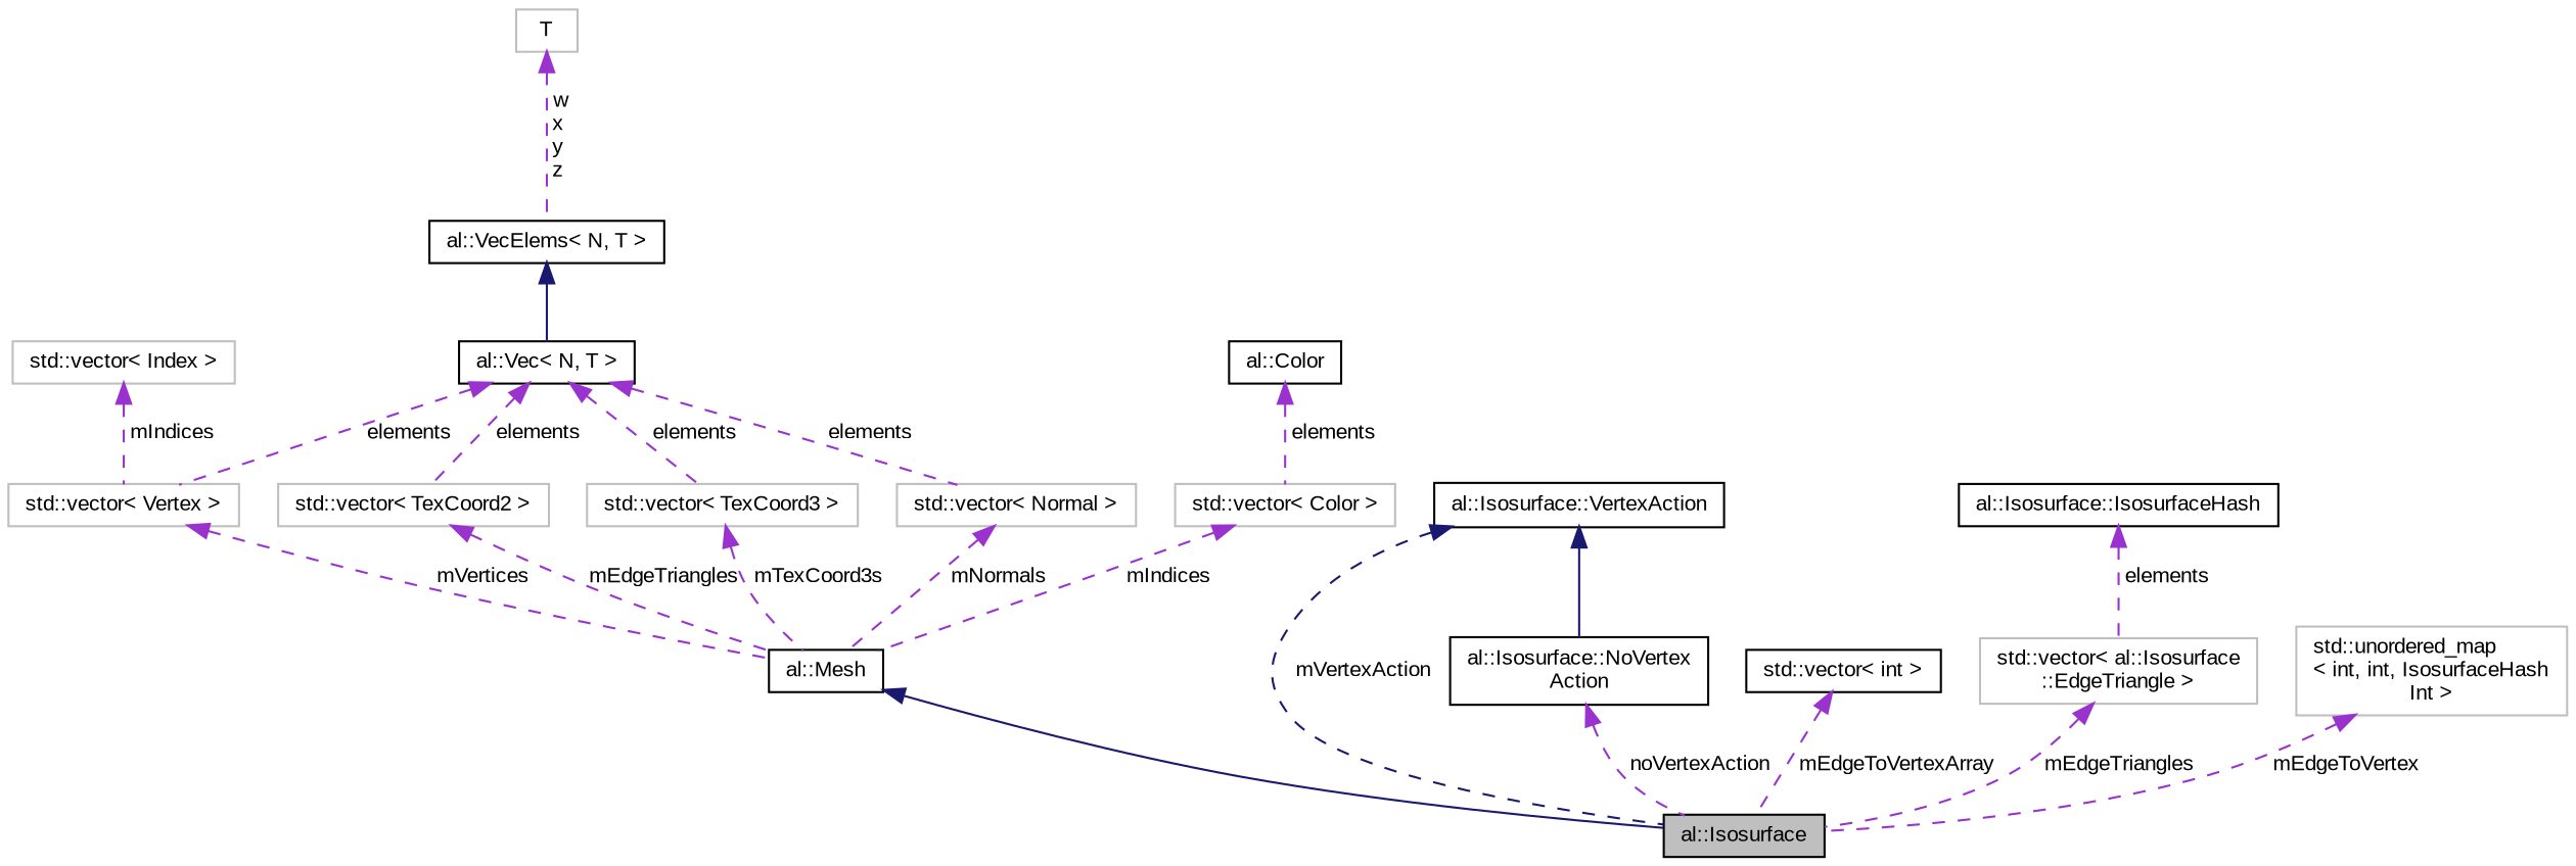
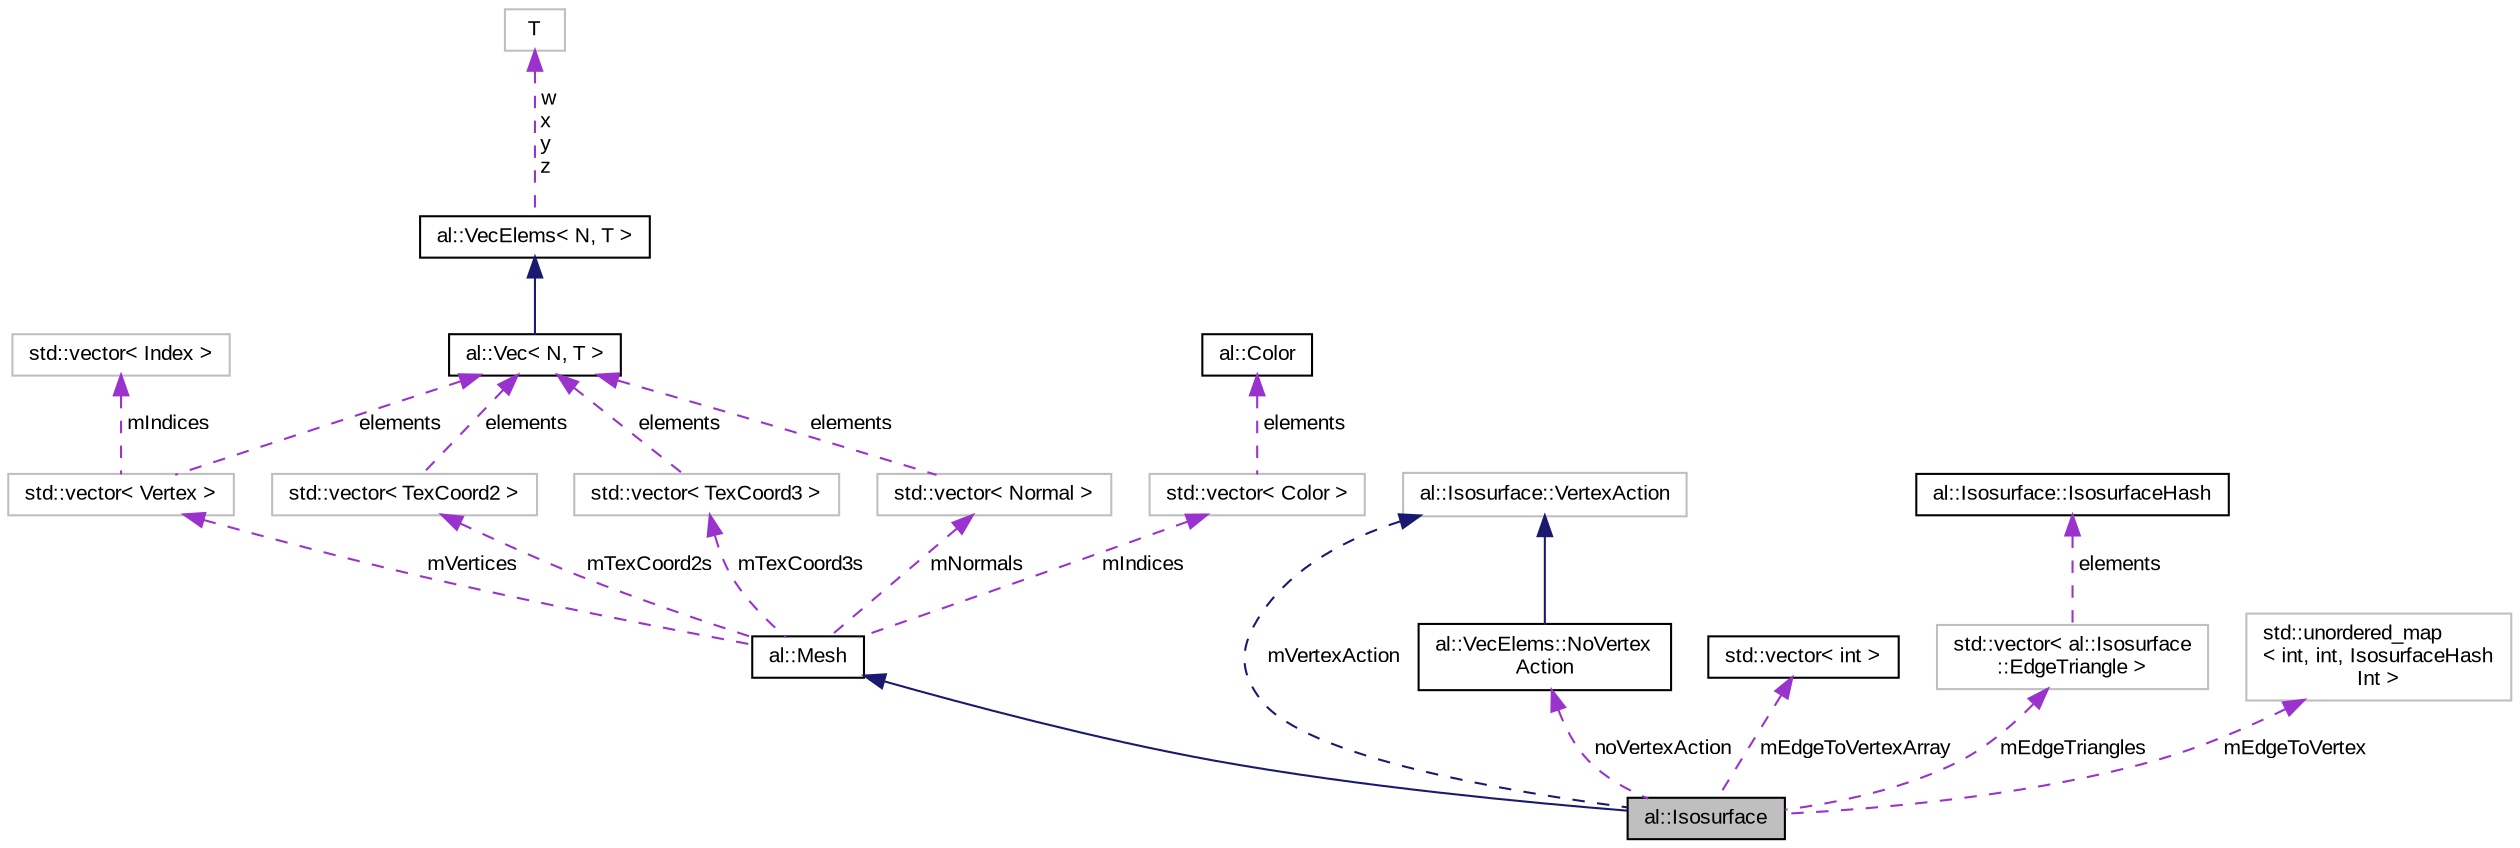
  digraph {
    fontname="Liberation Sans"
    rankdir=TB
    node [color=black fontname="Liberation Sans" fontsize=10 shape=record]
    edge [color=darkorchid3 dir=back fontname="Liberation Sans" fontsize=10 labelfontname="FreeSans.ttf" labelfontsize=10 style=dashed]
    n1 [fillcolor=grey75 fontcolor=black height=0.2 label="al::Isosurface" style=filled width=0.4]
    n2 [height=0.2 label="al::Mesh" width=0.4]
    n3 [color=grey75 height=0.2 label="std::vector\< TexCoord2 \>" width=0.4]
    n4 [height=0.2 label="al::Vec\< N, T \>" width=0.4]
    n5 [color=grey75 height=0.2 label="std::vector\< TexCoord3 \>" width=0.4]
    n6 [color=grey75 height=0.2 label="std::vector\< Normal \>" width=0.4]
    n7 [color=grey75 height=0.2 label="std::vector\< Vertex \>" width=0.4]
    n8 [height=0.2 label="al::VecElems\< N, T \>" width=0.4]
    n9 [color=grey75 height=0.2 label=T width=0.4]
    n10 [color=grey75 height=0.2 label="std::vector\< Color \>" width=0.4]
    n11 [height=0.2 label="al::Color" width=0.4]
    n12 [color=grey75 height=0.2 label="std::vector\< Index \>" width=0.4]
-   n13 [height=0.2 label="al::Isosurface::NoVertex\lAction" width=0.4]
-   n14 [height=0.2 label="al::Isosurface::VertexAction" width=0.4]
+   n13 [height=0.2 label="al::VecElems::NoVertex\lAction" width=0.4]
+   n14 [color=grey75 height=0.2 label="al::Isosurface::VertexAction" width=0.4]
    n15 [height=0.2 label="std::vector\< int \>" width=0.4]
    n16 [color=grey75 height=0.2 label="std::vector\< al::Isosurface\l::EdgeTriangle \>" width=0.4]
    n17 [height=0.2 label="al::Isosurface::IsosurfaceHash" width=0.4]
    n18 [color=grey75 height=0.2 label="std::unordered_map\l\< int, int, IsosurfaceHash\lInt \>" width=0.4]
    n2 -> n1 [color=midnightblue style=solid]
-   n3 -> n2 [label=" mEdgeTriangles"]
+   n3 -> n2 [label=" mTexCoord2s"]
    n4 -> n3 [label=" elements"]
    n4 -> n5 [label=" elements"]
    n4 -> n6 [label=" elements"]
    n4 -> n7 [label=" elements"]
    n5 -> n2 [label=" mTexCoord3s"]
    n6 -> n2 [label=" mNormals"]
    n7 -> n2 [label=" mVertices"]
    n8 -> n4 [color=midnightblue style=solid]
    n9 -> n8 [label=" w\nx\ny\nz"]
    n10 -> n2 [label=" mIndices"]
    n11 -> n10 [label=" elements"]
    n12 -> n7 [label=" mIndices"]
    n13 -> n1 [label=" noVertexAction"]
    n14 -> n1 [color=midnightblue label=" mVertexAction"]
    n14 -> n13 [color=midnightblue style=solid]
    n15 -> n1 [label=" mEdgeToVertexArray"]
    n16 -> n1 [label=" mEdgeTriangles"]
    n17 -> n16 [label=" elements"]
    n18 -> n1 [label=" mEdgeToVertex"]
  }
